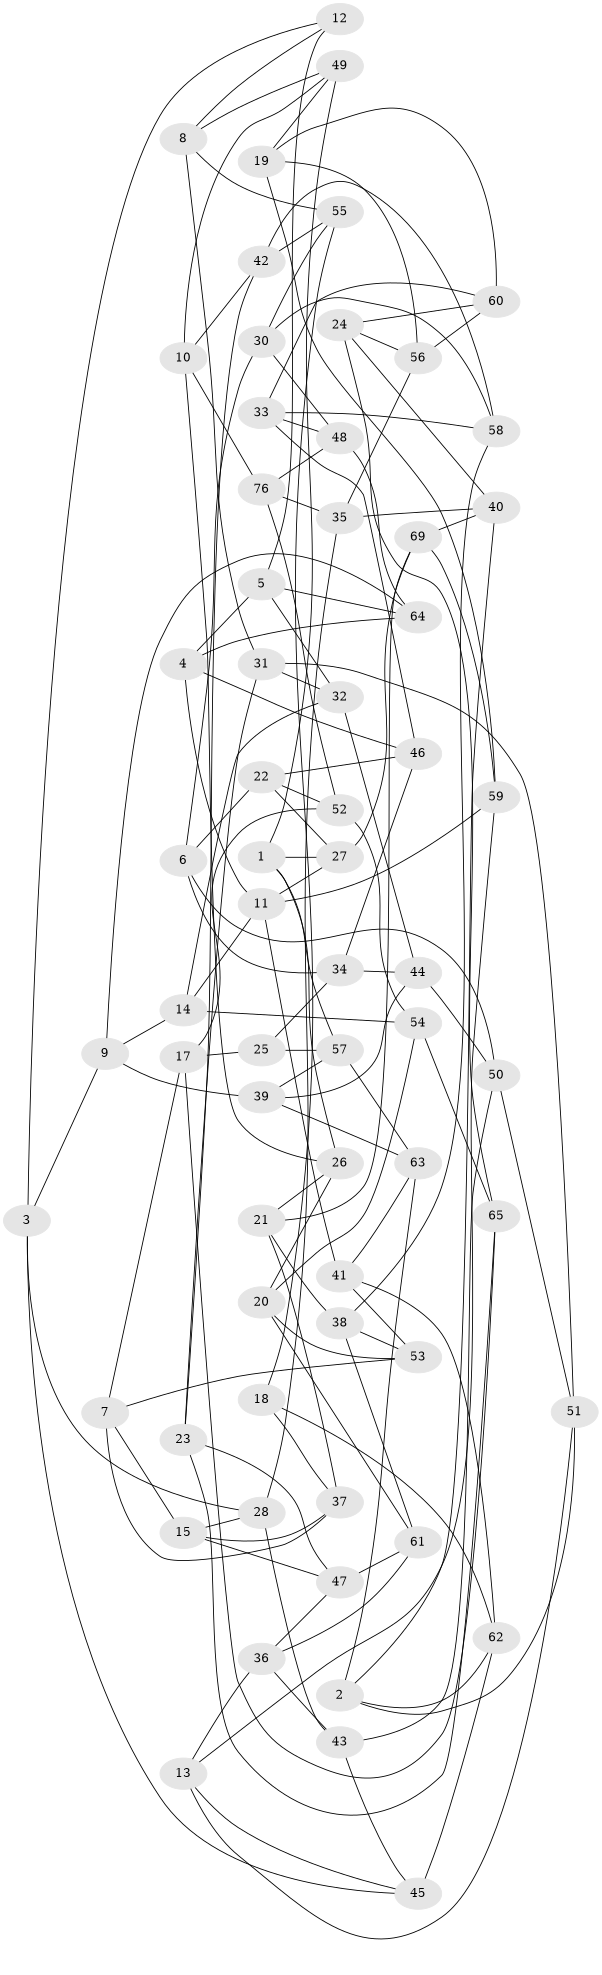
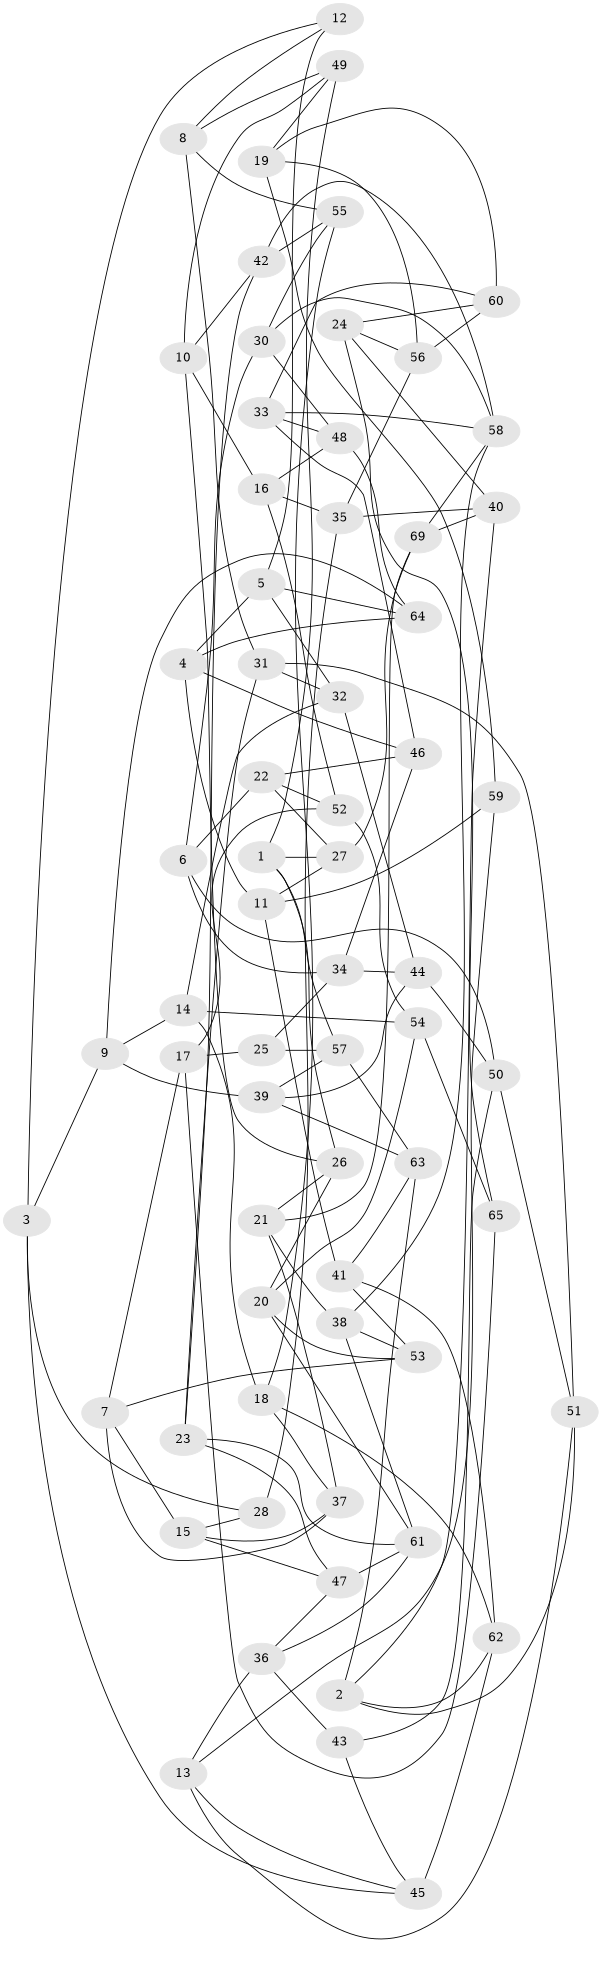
  graph {
    rankdir=LR
    node [color=gray90 style=filled]
    1
    26
    27
    49
    57
    n6 [label=69]
    63
    2
    40
    51
    62
    3
    9
    12
    28
    45
    64
    14
    39
    35
    43
    4
    5
    11
    46
    32
    41
    59
    44
    6
    22
    30
    34
    50
    52
    55
    48
    58
    7
    15
    17
    37
    53
    47
    25
    65
    8
    31
    18
    54
    10
-   16 [label=76]
+   16
    42
    13
    36
    61
    56
    19
    60
    20
    21
    38
    23
    24
    33
    1 -- 26
    1 -- 27
    1 -- 49
    1 -- 57
    27 -- n6
    57 -- 63
    n6 -- 40
-   n6 -- 59
+   n6 -- 58
    2 -- 63
    2 -- 40
    2 -- 51
    2 -- 62
    3 -- 9
    3 -- 12
    3 -- 28
    3 -- 45
    9 -- 64
    9 -- 14
    9 -- 39
    28 -- 35
-   28 -- 43
    45 -- 62
    14 -- 32
-   14 -- 11
+   14 -- 18
    14 -- 54
    39 -- 57
    39 -- 63
    39 -- 44
    35 -- 40
    35 -- 56
    43 -- 45
    43 -- 50
    4 -- 64
    4 -- 5
    4 -- 11
    4 -- 46
    5 -- 12
    5 -- 64
    5 -- 32
    11 -- 27
    11 -- 41
    11 -- 59
    32 -- 44
    41 -- 63
    41 -- 62
    41 -- 53
    44 -- 50
    6 -- 22
    6 -- 30
    6 -- 34
    6 -- 50
    22 -- 27
    22 -- 46
    22 -- 52
    30 -- 55
    30 -- 48
    30 -- 58
    34 -- 46
    34 -- 44
    50 -- 51
    52 -- 54
    48 -- 64
    7 -- 15
    7 -- 17
    7 -- 37
    7 -- 53
    15 -- 28
    15 -- 37
    15 -- 47
    17 -- 52
    17 -- 25
    17 -- 65
    47 -- 61
    25 -- 57
    25 -- 34
    8 -- 49
    8 -- 12
    8 -- 55
    8 -- 31
    31 -- 51
    31 -- 32
    18 -- 62
    18 -- 55
    18 -- 37
    54 -- 65
    10 -- 26
    10 -- 49
    10 -- 16
    10 -- 42
    16 -- 35
    16 -- 52
    16 -- 48
    42 -- 55
    42 -- 58
    13 -- 51
    13 -- 45
    13 -- 59
    13 -- 36
    36 -- 43
    36 -- 47
    36 -- 61
    56 -- 60
    19 -- 49
    19 -- 59
    19 -- 56
    19 -- 60
    20 -- 26
    20 -- 53
    20 -- 54
    20 -- 61
    21 -- 26
    21 -- n6
    21 -- 37
    21 -- 38
    38 -- 58
    38 -- 53
    38 -- 61
    23 -- 47
-   23 -- 65
+   23 -- 61
    23 -- 31
    23 -- 42
    24 -- 40
    24 -- 65
    24 -- 56
    24 -- 60
    33 -- 46
    33 -- 48
    33 -- 58
    33 -- 60
  }
